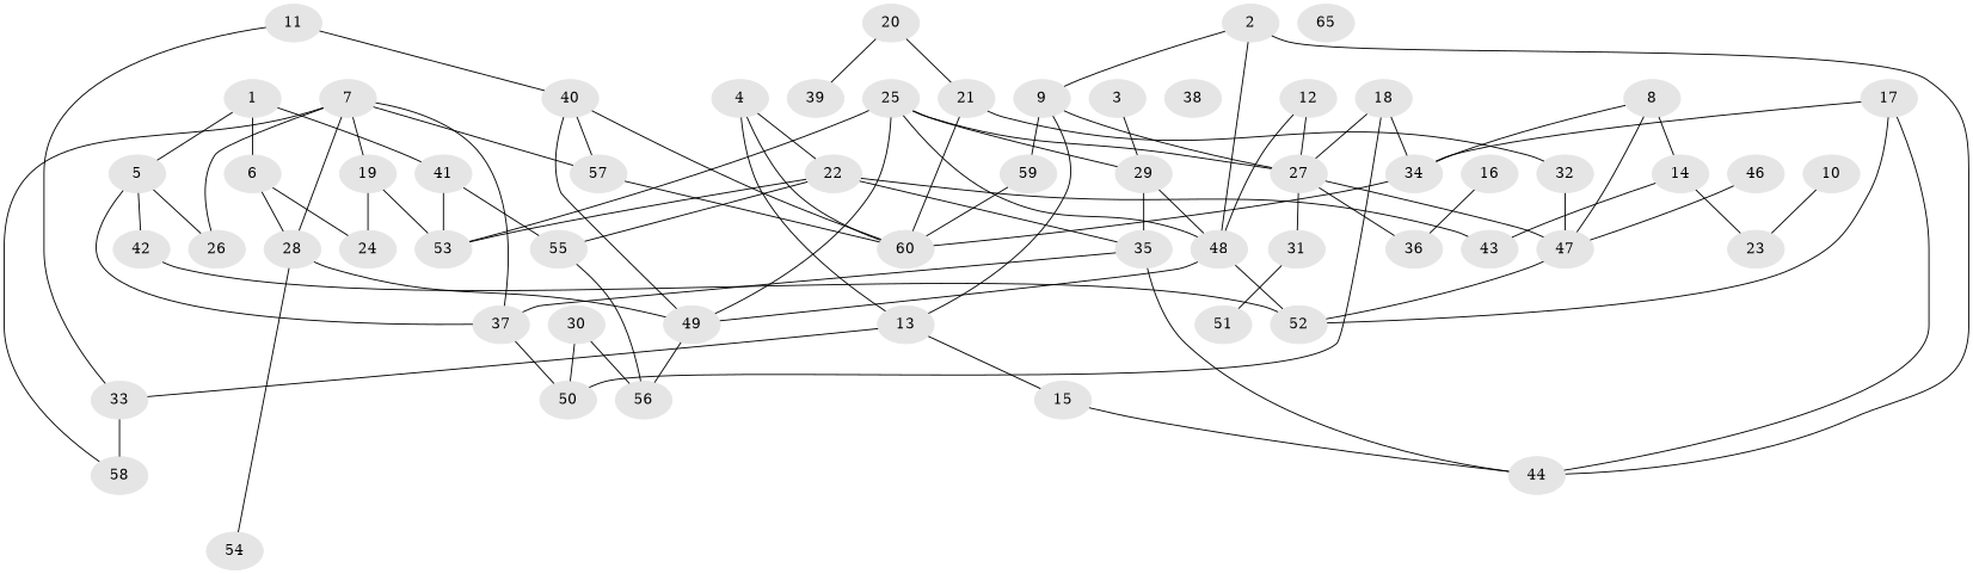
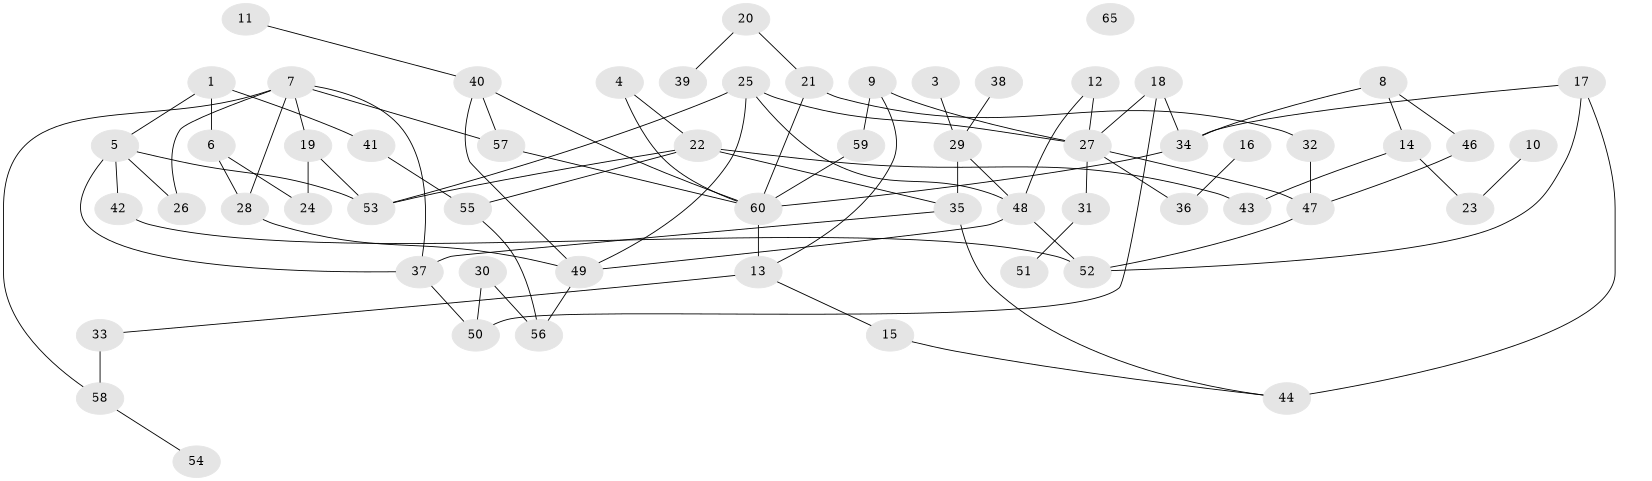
  graph {
    node [color=gray90 style=filled]
    1
    5
    6
    41
    26
    37
    42
    53
    24
    28
    55
-   2
    9
    44
    48
    13
    27
    59
    52
    49
    3
    29
    35
    4
    22
    60
    33
    15
    43
    50
    54
    7
    19
    57
    58
    8
    14
    34
    47
    23
    36
    31
    10
    11
    40
    12
    16
    17
    18
    20
    21
    39
    32
    56
    25
    51
    30
    38
    n59 [label=65]
    46
    1 -- 5
    1 -- 6
    1 -- 41
    5 -- 26
    5 -- 37
    5 -- 42
-   41 -- 53
+   5 -- 53
    6 -- 24
    6 -- 28
    41 -- 55
    37 -- 50
    42 -- 52
    28 -- 49
-   28 -- 54
+   58 -- 54
    55 -- 56
-   2 -- 9
-   2 -- 44
-   2 -- 48
    9 -- 13
    9 -- 27
    9 -- 59
    48 -- 52
    48 -- 49
    13 -- 33
    13 -- 15
    27 -- 47
    27 -- 36
    27 -- 31
    59 -- 60
    49 -- 56
    3 -- 29
    29 -- 48
    29 -- 35
    35 -- 37
    35 -- 44
-   4 -- 13
+   60 -- 13
    4 -- 22
    4 -- 60
    22 -- 53
    22 -- 55
    22 -- 35
    22 -- 43
    33 -- 58
    15 -- 44
    7 -- 26
    7 -- 37
    7 -- 28
    7 -- 19
    7 -- 57
    7 -- 58
    19 -- 53
    19 -- 24
    57 -- 60
    8 -- 14
    8 -- 34
-   8 -- 47
+   8 -- 46
    14 -- 43
    14 -- 23
    34 -- 60
    47 -- 52
    31 -- 51
    10 -- 23
-   11 -- 33
    11 -- 40
    40 -- 49
    40 -- 60
    40 -- 57
    12 -- 48
    12 -- 27
    16 -- 36
    17 -- 44
    17 -- 52
    17 -- 34
    18 -- 27
    18 -- 50
    18 -- 34
    20 -- 21
    20 -- 39
    21 -- 60
    21 -- 32
    32 -- 47
    25 -- 53
    25 -- 48
    25 -- 27
    25 -- 49
-   25 -- 29
+   38 -- 29
    30 -- 50
    30 -- 56
    46 -- 47
  }
